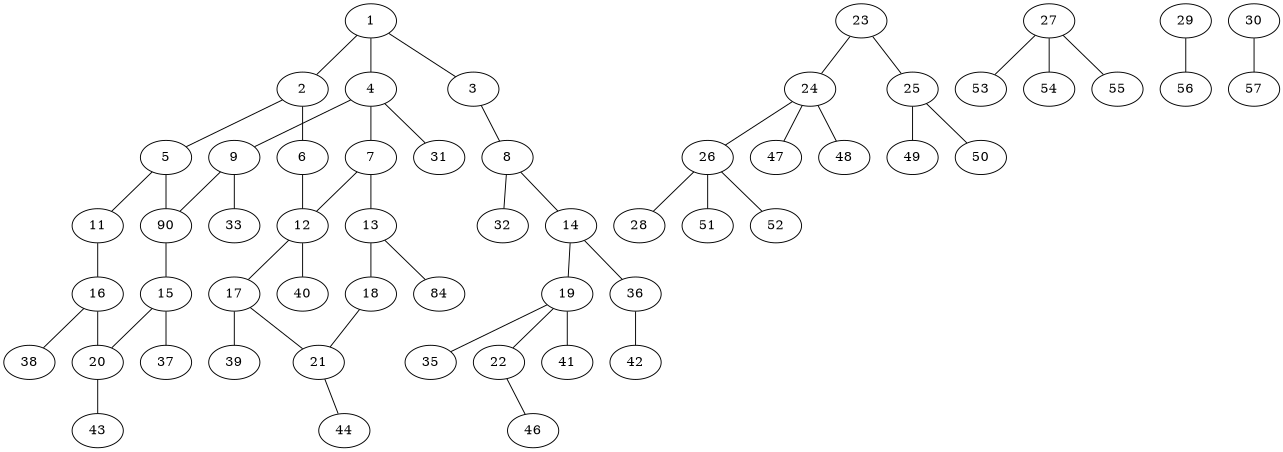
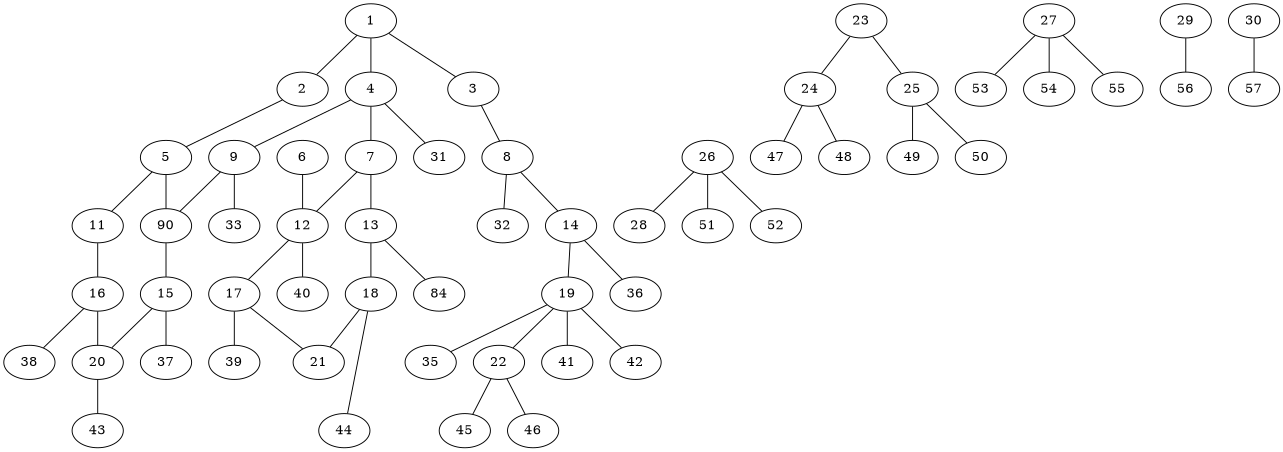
  graph {
    node [chem=H]
    edge [valence=1]
    1 [chem=C]
    2 [chem=C]
    3 [chem=C]
    4 [chem=C]
    5 [chem=C]
    6 [chem=N]
    8 [chem=N]
    7 [chem=C]
    9 [chem=C]
    31
    n11 [chem=C label=90]
    11 [chem=N]
    12 [chem=C]
    13 [chem=C]
    14 [chem=C]
    32
    33
    15 [chem=C]
    16 [chem=C]
    17 [chem=C]
    40
    18 [chem=C]
    n23 [label=84]
    19 [chem=C]
    36
    20 [chem=C]
    37
    38
    21 [chem=C]
    39
    35
    22 [chem=C]
    41
    42
    43
    44
+   45
    46
    23 [chem=N]
    24 [chem=C]
    25 [chem=C]
    26 [chem=C]
    47
    48
    49
    50
    28 [chem=Cl]
    51
    52
    27 [chem=C]
    53
    54
    55
    29 [chem=Cl]
    56
    30 [chem=Cl]
    57
    1 -- 2 [valence=2]
    1 -- 3
    1 -- 4
    2 -- 5
-   2 -- 6
    3 -- 8
    4 -- 7 [valence=2]
    4 -- 9 [valence=2]
    4 -- 31
    5 -- n11 [valence=2]
    5 -- 11
    6 -- 12 [valence=2]
    8 -- 14
    8 -- 32
    7 -- 12
    7 -- 13
    9 -- n11
    9 -- 33
    n11 -- 15
    11 -- 16 [valence=2]
    12 -- 17
    12 -- 40
    13 -- 18 [valence=2]
    13 -- n23
    14 -- 19
    14 -- 36
    15 -- 20 [valence=2]
    15 -- 37
    16 -- 20
    16 -- 38
    17 -- 21 [valence=2]
    17 -- 39
    18 -- 21
    19 -- 35
    19 -- 22
    19 -- 41
-   36 -- 42
+   19 -- 42
    20 -- 43
-   21 -- 44
+   18 -- 44
+   22 -- 45
    22 -- 46
    23 -- 24
    23 -- 25
-   24 -- 26
    24 -- 47
    24 -- 48
    25 -- 49
    25 -- 50
    26 -- 28
    26 -- 51
    26 -- 52
    27 -- 53
    27 -- 54
    27 -- 55
    29 -- 56
    30 -- 57
  }
